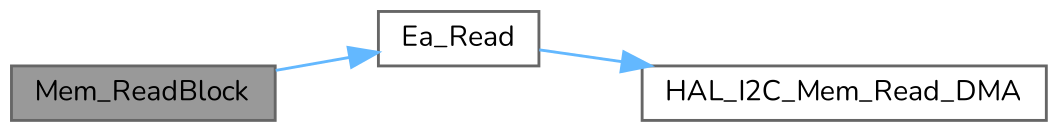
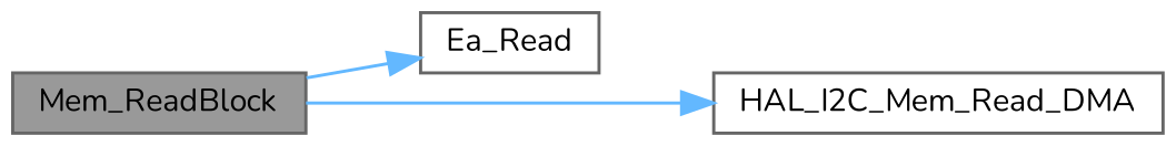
  digraph {
    fontname=Nunito
    rankdir=LR
    node [color=grey40 fillcolor=white fontname=Nunito fontsize=10 shape=box style=filled]
    edge [color=steelblue1 fontname=Nunito fontsize=10 labelfontname=Helvetica labelfontsize=10 style=solid]
    n1 [color=gray40 fillcolor=grey60 fontcolor=black height=0.2 label=Mem_ReadBlock width=0.4]
    n2 [height=0.2 label=Ea_Read width=0.4]
    n3 [height=0.2 label=HAL_I2C_Mem_Read_DMA width=0.4]
    n1 -> n2
-   n2 -> n3
+   n1 -> n3
  }
